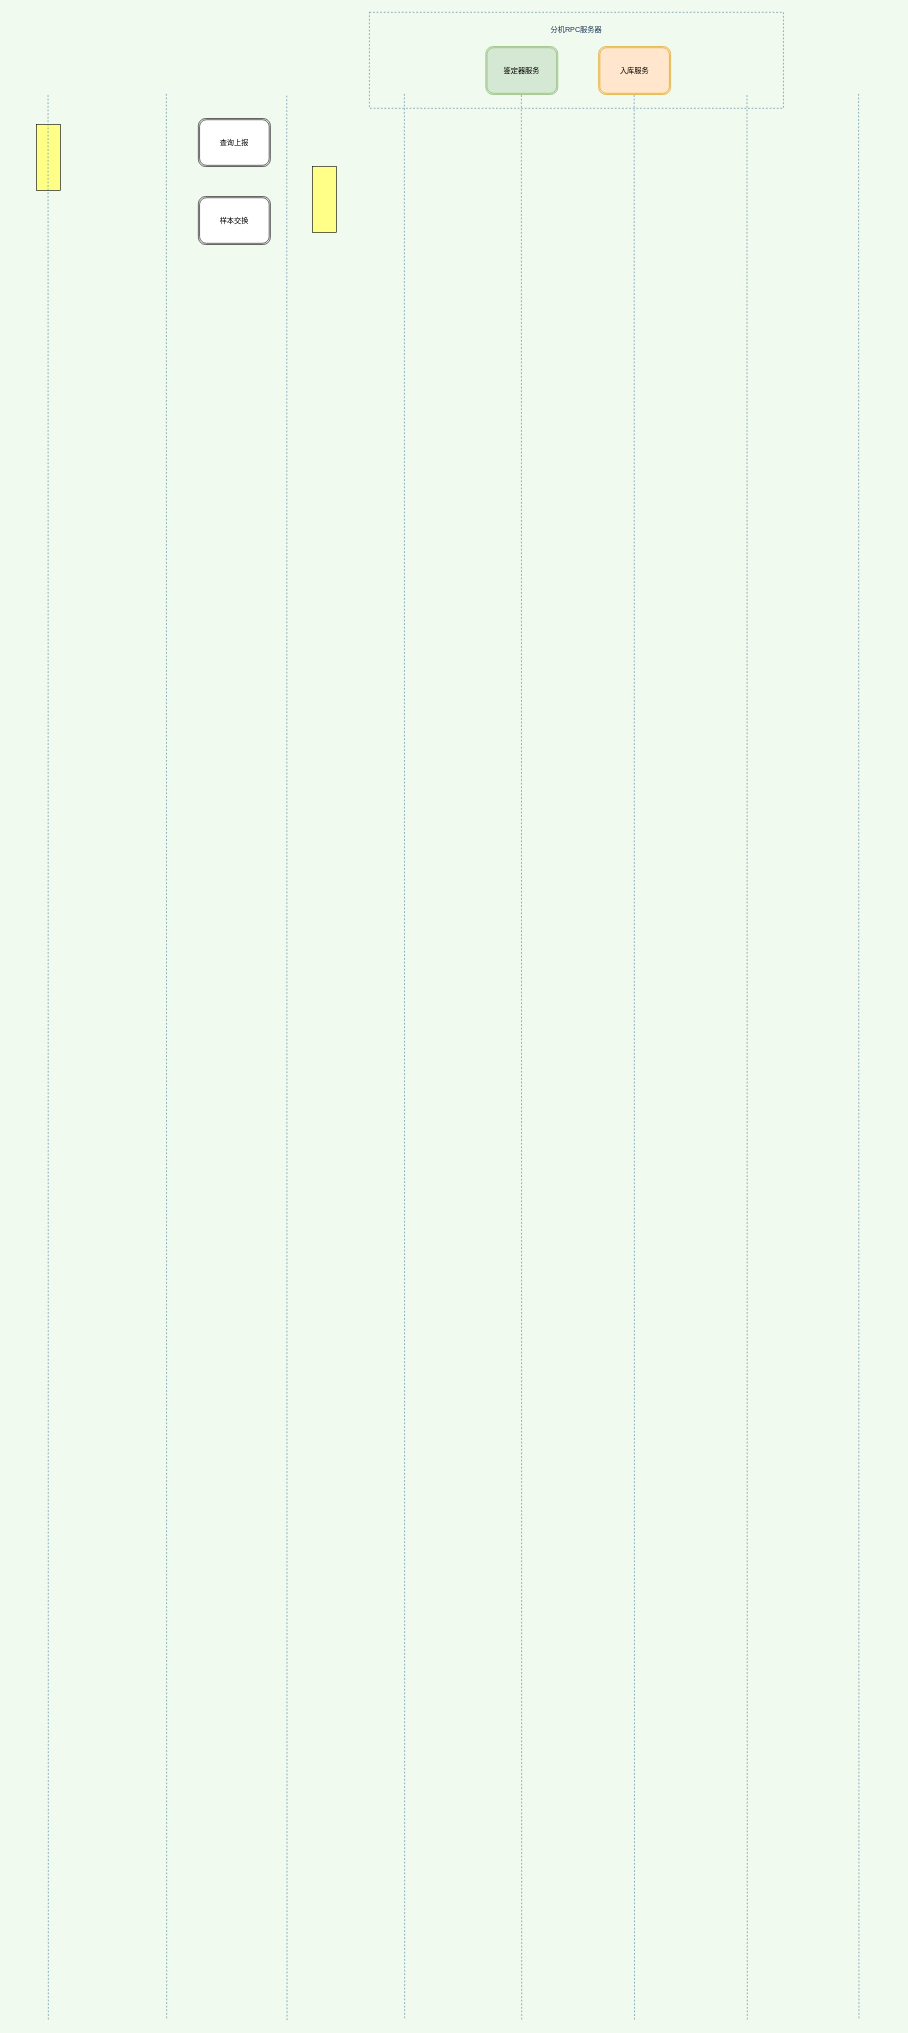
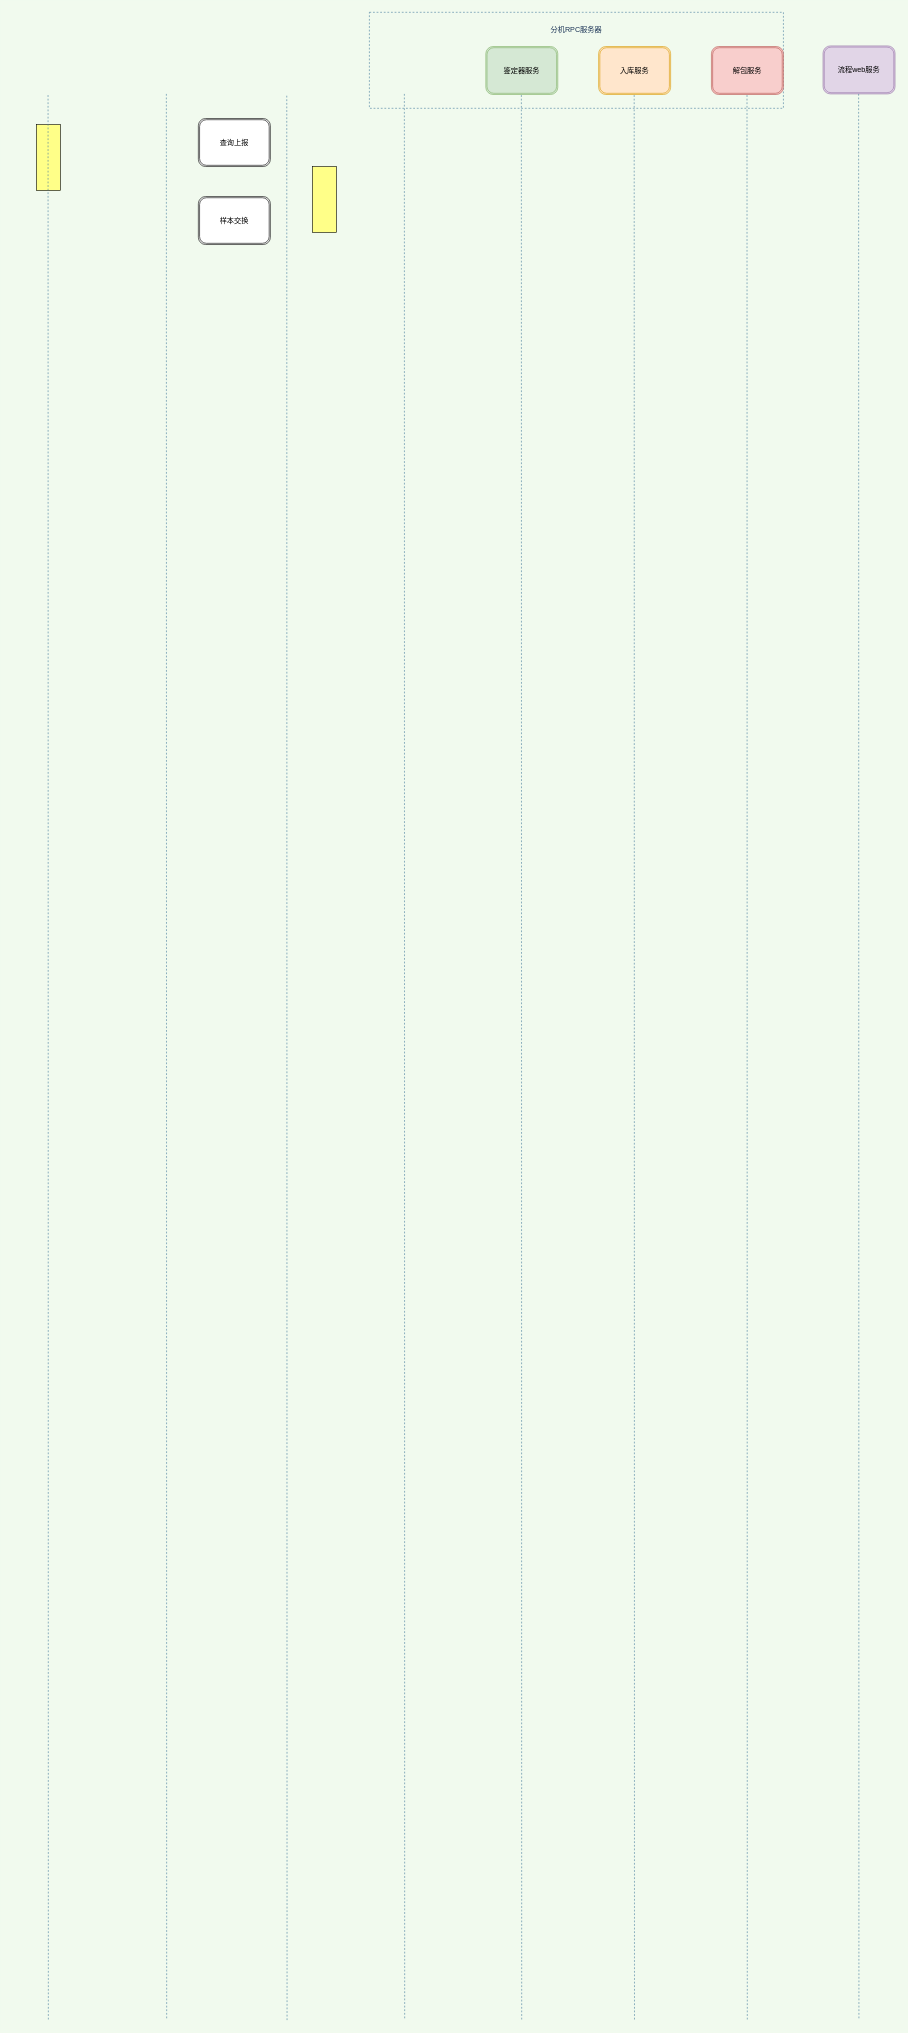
  <mxCell id="0" />
  <mxCell id="1" parent="0" />
  <mxCell id="2" value="&lt;br&gt;分机RPC服务器&lt;br&gt;&lt;br&gt;&lt;br&gt;&lt;br&gt;&lt;br&gt;&lt;br&gt;&lt;br&gt;&lt;br&gt;&lt;br&gt;" style="rounded=0;whiteSpace=wrap;html=1;sketch=0;fontColor=#1D3557;strokeColor=#457B9D;dashed=1;fillColor=none;" vertex="1" parent="1"><mxGeometry x="615" y="20" width="690" height="160" as="geometry" /></mxCell>
  <mxCell id="3" value="查询上报" style="shape=ext;double=1;rounded=1;whiteSpace=wrap;html=1;sketch=0;" vertex="1" parent="1"><mxGeometry x="330" y="197" width="120" height="80" as="geometry" /></mxCell>
  <mxCell id="4" value="样本交换" style="shape=ext;double=1;rounded=1;whiteSpace=wrap;html=1;sketch=0;" vertex="1" parent="1"><mxGeometry x="330" y="327" width="120" height="80" as="geometry" /></mxCell>
  <mxCell id="5" value="" style="whiteSpace=wrap;html=1;rounded=0;sketch=0;fillColor=#ffff88;" vertex="1" parent="1"><mxGeometry x="520" y="277" width="40" height="110" as="geometry" /></mxCell>
  <mxCell id="6" value="" style="whiteSpace=wrap;html=1;rounded=0;sketch=0;fillColor=#ffff88;" vertex="1" parent="1"><mxGeometry x="60" y="207" width="40" height="110" as="geometry" /></mxCell>
  <mxCell id="7" value="" style="group" vertex="1" connectable="0" parent="1"><mxGeometry x="20" y="77" width="120" height="3288" as="geometry" /></mxCell>
  <mxCell id="8" value="" style="endArrow=none;dashed=1;html=1;fontColor=#1D3557;strokeColor=#457B9D;fillColor=#A8DADC;" edge="1" parent="7"><mxGeometry width="50" height="50" relative="1" as="geometry"><mxPoint x="60" y="3288" as="sourcePoint" /><mxPoint x="59.5" y="78" as="targetPoint" /></mxGeometry></mxCell>
  <mxCell id="9" value="" style="group" vertex="1" connectable="0" parent="1"><mxGeometry x="217" y="76" width="120" height="3287" as="geometry" /></mxCell>
  <mxCell id="10" value="" style="endArrow=none;dashed=1;html=1;fontColor=#1D3557;strokeColor=#457B9D;fillColor=#A8DADC;" edge="1" parent="9"><mxGeometry width="50" height="50" relative="1" as="geometry"><mxPoint x="60.16" y="3287" as="sourcePoint" /><mxPoint x="59.66" y="77" as="targetPoint" /></mxGeometry></mxCell>
  <mxCell id="11" value="" style="group" vertex="1" connectable="0" parent="1"><mxGeometry x="418" y="77" width="120" height="3289" as="geometry" /></mxCell>
  <mxCell id="12" value="" style="endArrow=none;dashed=1;html=1;fontColor=#1D3557;strokeColor=#457B9D;fillColor=#A8DADC;" edge="1" parent="11"><mxGeometry width="50" height="50" relative="1" as="geometry"><mxPoint x="59.79" y="3289" as="sourcePoint" /><mxPoint x="59.29" y="79" as="targetPoint" /></mxGeometry></mxCell>
  <mxCell id="13" value="" style="group" vertex="1" connectable="0" parent="1"><mxGeometry x="614" y="77" width="120" height="3286" as="geometry" /></mxCell>
  <mxCell id="14" value="" style="endArrow=none;dashed=1;html=1;fontColor=#1D3557;strokeColor=#457B9D;fillColor=#A8DADC;" edge="1" parent="13"><mxGeometry width="50" height="50" relative="1" as="geometry"><mxPoint x="59.79" y="3286" as="sourcePoint" /><mxPoint x="59.29" y="76" as="targetPoint" /></mxGeometry></mxCell>
  <mxCell id="15" value="" style="group" vertex="1" connectable="0" parent="1"><mxGeometry x="809" y="77" width="120" height="3288" as="geometry" /></mxCell>
  <mxCell id="16" value="&lt;font style=&quot;vertical-align: inherit&quot;&gt;&lt;font style=&quot;vertical-align: inherit&quot;&gt;&lt;font style=&quot;vertical-align: inherit&quot;&gt;&lt;font style=&quot;vertical-align: inherit&quot;&gt;鉴定器服务&lt;/font&gt;&lt;/font&gt;&lt;/font&gt;&lt;/font&gt;" style="shape=ext;double=1;rounded=1;whiteSpace=wrap;html=1;sketch=0;fillColor=#d5e8d4;strokeColor=#82b366;" vertex="1" parent="15"><mxGeometry width="120" height="80" as="geometry" /></mxCell>
  <mxCell id="17" value="" style="endArrow=none;dashed=1;html=1;fontColor=#1D3557;strokeColor=#457B9D;fillColor=#A8DADC;" edge="1" parent="15"><mxGeometry width="50" height="50" relative="1" as="geometry"><mxPoint x="59.79" y="3288" as="sourcePoint" /><mxPoint x="59.29" y="78" as="targetPoint" /></mxGeometry></mxCell>
  <mxCell id="18" value="" style="group" vertex="1" connectable="0" parent="1"><mxGeometry x="997" y="77" width="120" height="3288" as="geometry" /></mxCell>
  <mxCell id="19" value="&lt;font style=&quot;vertical-align: inherit&quot;&gt;&lt;font style=&quot;vertical-align: inherit&quot;&gt;入库服务&lt;/font&gt;&lt;/font&gt;" style="shape=ext;double=1;rounded=1;whiteSpace=wrap;html=1;sketch=0;fillColor=#ffe6cc;strokeColor=#d79b00;" vertex="1" parent="18"><mxGeometry width="120" height="80" as="geometry" /></mxCell>
  <mxCell id="20" value="" style="endArrow=none;dashed=1;html=1;fontColor=#1D3557;strokeColor=#457B9D;fillColor=#A8DADC;" edge="1" parent="18"><mxGeometry width="50" height="50" relative="1" as="geometry"><mxPoint x="59.79" y="3288" as="sourcePoint" /><mxPoint x="59.29" y="78" as="targetPoint" /></mxGeometry></mxCell>
  <mxCell id="21" value="" style="group" vertex="1" connectable="0" parent="1"><mxGeometry x="1185" y="77" width="120" height="3288" as="geometry" /></mxCell>
+ <mxCell id="22" value="&lt;font style=&quot;vertical-align: inherit&quot;&gt;&lt;font style=&quot;vertical-align: inherit&quot;&gt;&lt;font style=&quot;vertical-align: inherit&quot;&gt;&lt;font style=&quot;vertical-align: inherit&quot;&gt;解包服务&lt;/font&gt;&lt;/font&gt;&lt;/font&gt;&lt;/font&gt;" style="shape=ext;double=1;rounded=1;whiteSpace=wrap;html=1;sketch=0;fillColor=#f8cecc;strokeColor=#b85450;" vertex="1" parent="21"><mxGeometry width="120" height="80" as="geometry" /></mxCell>
  <mxCell id="23" value="" style="endArrow=none;dashed=1;html=1;fontColor=#1D3557;strokeColor=#457B9D;fillColor=#A8DADC;" edge="1" parent="21"><mxGeometry width="50" height="50" relative="1" as="geometry"><mxPoint x="59.79" y="3288" as="sourcePoint" /><mxPoint x="59.29" y="78" as="targetPoint" /></mxGeometry></mxCell>
  <mxCell id="24" value="" style="group" vertex="1" connectable="0" parent="1"><mxGeometry x="1371" y="76" width="120" height="3287" as="geometry" /></mxCell>
+ <mxCell id="25" value="&lt;font style=&quot;vertical-align: inherit&quot;&gt;&lt;font style=&quot;vertical-align: inherit&quot;&gt;&lt;font style=&quot;vertical-align: inherit&quot;&gt;&lt;font style=&quot;vertical-align: inherit&quot;&gt;&lt;font style=&quot;vertical-align: inherit&quot;&gt;&lt;font style=&quot;vertical-align: inherit&quot;&gt;流程web服务&lt;/font&gt;&lt;/font&gt;&lt;/font&gt;&lt;/font&gt;&lt;/font&gt;&lt;/font&gt;" style="shape=ext;double=1;rounded=1;whiteSpace=wrap;html=1;sketch=0;fillColor=#e1d5e7;strokeColor=#9673a6;" vertex="1" parent="24"><mxGeometry width="120" height="80" as="geometry" /></mxCell>
  <mxCell id="26" value="" style="endArrow=none;dashed=1;html=1;fontColor=#1D3557;strokeColor=#457B9D;fillColor=#A8DADC;" edge="1" parent="24"><mxGeometry width="50" height="50" relative="1" as="geometry"><mxPoint x="59.79" y="3287" as="sourcePoint" /><mxPoint x="59.29" y="77" as="targetPoint" /></mxGeometry></mxCell>
